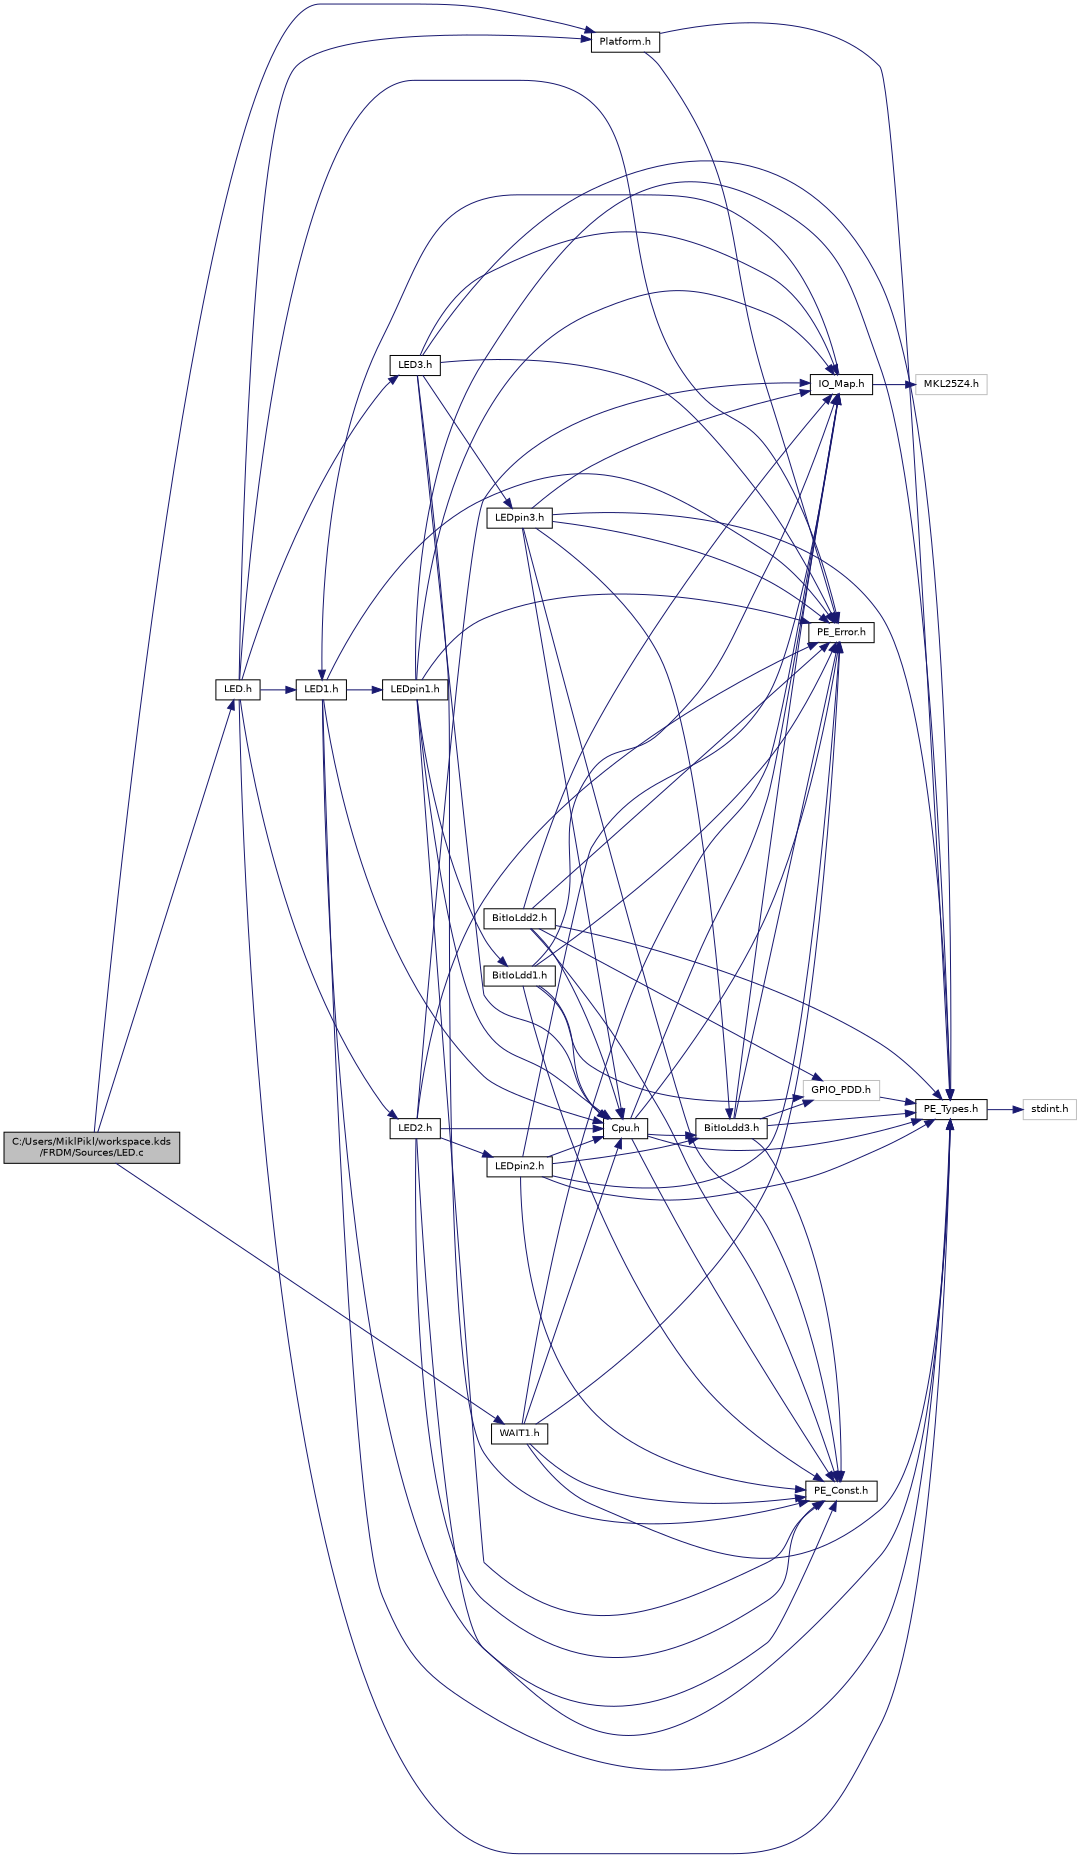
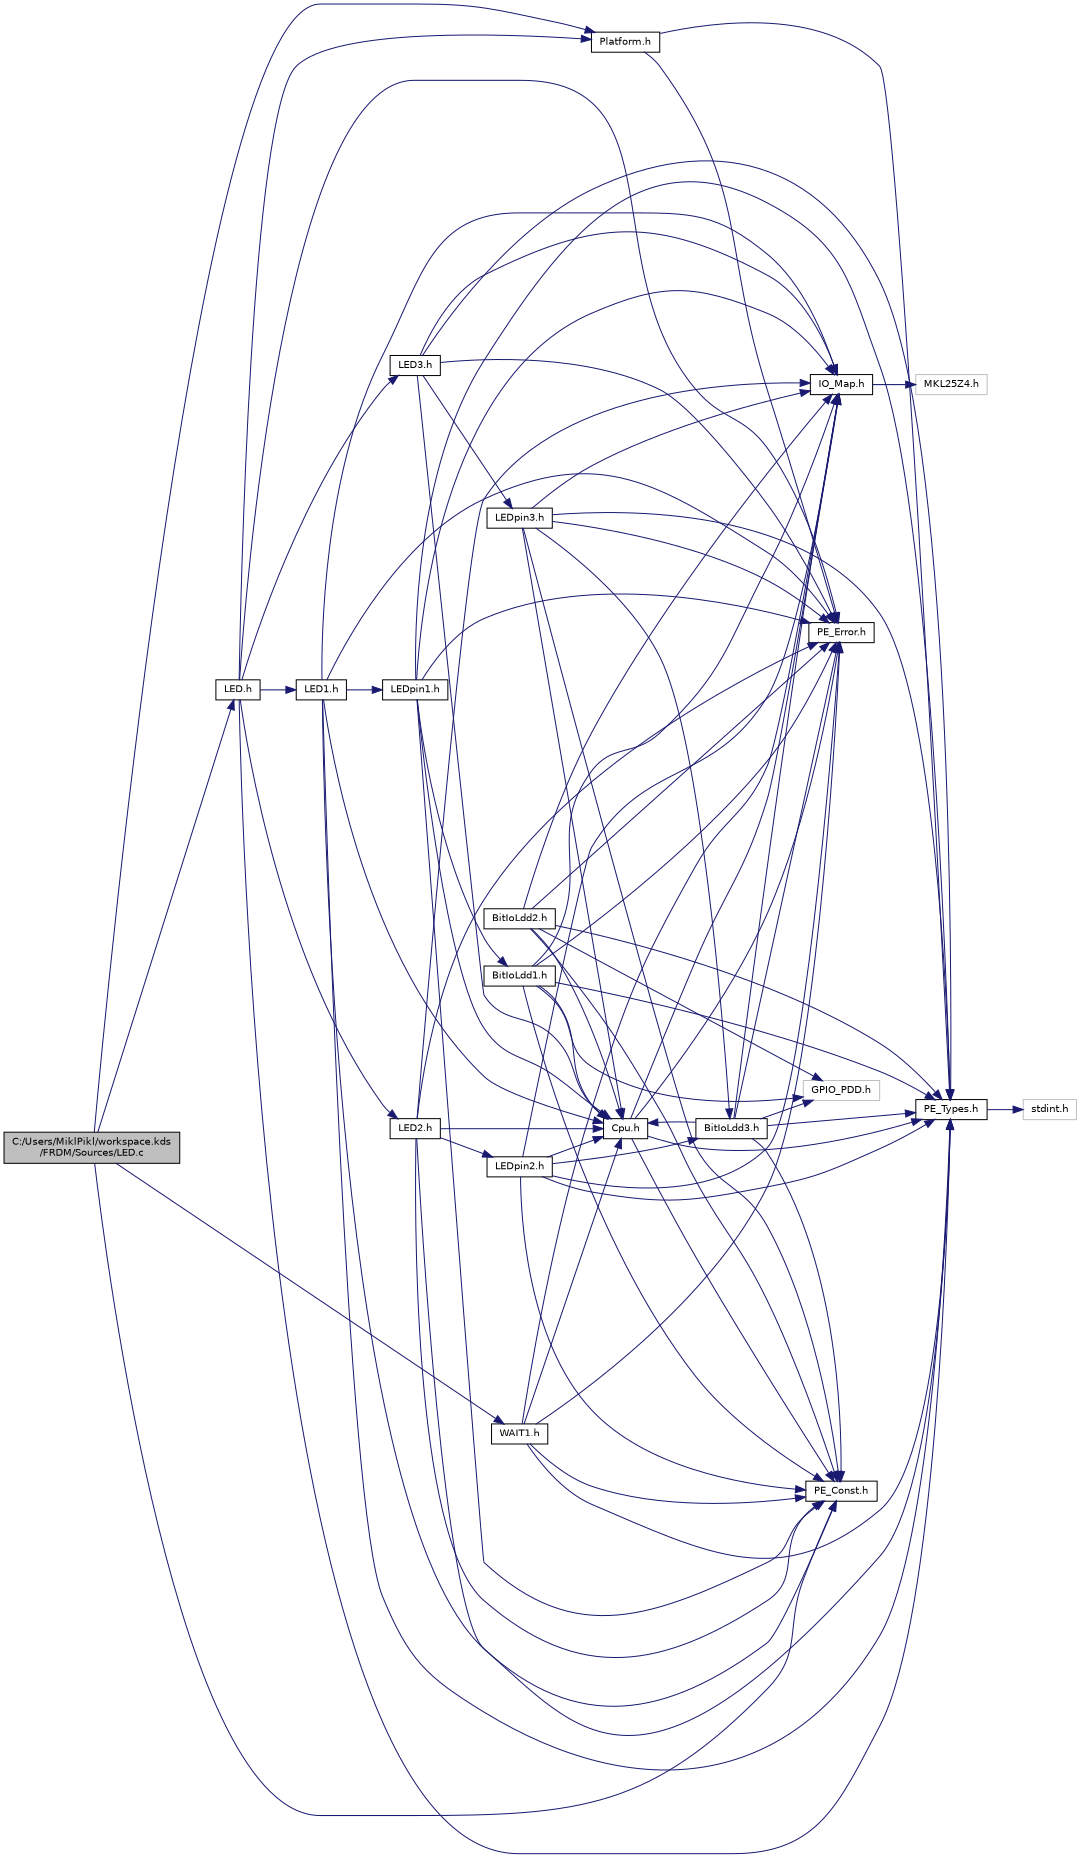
  digraph {
    rankdir=LR
    node [color=black fillcolor=white fontname=Helvetica fontsize=10 shape=record style=filled]
    edge [color=midnightblue fontname=Helvetica fontsize=10 labelfontname=Helvetica labelfontsize=10 style=solid]
    n1 [fillcolor=grey75 fontcolor=black height=0.2 label="C:/Users/MiklPikl/workspace.kds\l/FRDM/Sources/LED.c" width=0.4]
    n2 [height=0.2 label="LED.h" width=0.4]
    n3 [height=0.2 label="Platform.h" width=0.4]
    n4 [height=0.2 label="WAIT1.h" width=0.4]
    n5 [height=0.2 label="PE_Types.h" width=0.4]
    n6 [height=0.2 label="PE_Error.h" width=0.4]
    n7 [height=0.2 label="LED1.h" width=0.4]
    n8 [height=0.2 label="LED2.h" width=0.4]
    n9 [height=0.2 label="LED3.h" width=0.4]
    n10 [height=0.2 label="PE_Const.h" width=0.4]
    n11 [height=0.2 label="IO_Map.h" width=0.4]
    n12 [height=0.2 label="Cpu.h" width=0.4]
    n13 [color=grey75 height=0.2 label="stdint.h" width=0.4]
    n14 [height=0.2 label="LEDpin1.h" width=0.4]
    n15 [height=0.2 label="LEDpin2.h" width=0.4]
    n16 [height=0.2 label="LEDpin3.h" width=0.4]
    n17 [color=grey75 height=0.2 label="MKL25Z4.h" width=0.4]
    n18 [height=0.2 label="BitIoLdd1.h" width=0.4]
    n19 [color=grey75 height=0.2 label="GPIO_PDD.h" width=0.4]
    n20 [height=0.2 label="BitIoLdd3.h" width=0.4]
    n21 [height=0.2 label="BitIoLdd2.h" width=0.4]
    n1 -> n2
    n1 -> n3
    n1 -> n4
    n2 -> n3
    n2 -> n5
    n2 -> n6
    n2 -> n7
    n2 -> n8
    n2 -> n9
    n3 -> n5
    n3 -> n6
    n4 -> n5
    n4 -> n6
    n4 -> n10
    n4 -> n11
    n4 -> n12
    n5 -> n13
    n7 -> n5
    n7 -> n6
    n7 -> n10
-   n11 -> n7
+   n7 -> n11
    n7 -> n12
    n7 -> n14
    n8 -> n5
    n8 -> n6
    n8 -> n10
    n8 -> n11
    n8 -> n12
    n8 -> n15
    n9 -> n5
    n9 -> n6
-   n9 -> n10
+   n1 -> n10
    n9 -> n11
    n9 -> n12
    n9 -> n16
    n11 -> n17
    n12 -> n5
    n12 -> n6
    n12 -> n10
    n12 -> n11
    n14 -> n5
    n14 -> n6
    n14 -> n10
    n14 -> n11
    n14 -> n12
    n14 -> n18
    n15 -> n5
    n15 -> n6
    n15 -> n10
    n15 -> n11
    n15 -> n12
    n15 -> n20
    n16 -> n5
    n16 -> n6
    n16 -> n10
    n16 -> n11
    n16 -> n12
    n16 -> n20
-   n19 -> n5
+   n18 -> n5
    n18 -> n6
    n18 -> n10
    n18 -> n11
    n18 -> n12
    n18 -> n19
    n20 -> n5
    n20 -> n6
    n20 -> n10
    n20 -> n11
-   n12 -> n20
+   n20 -> n12
    n20 -> n19
    n21 -> n5
    n21 -> n6
    n21 -> n10
    n21 -> n11
    n21 -> n12
    n21 -> n19
  }
